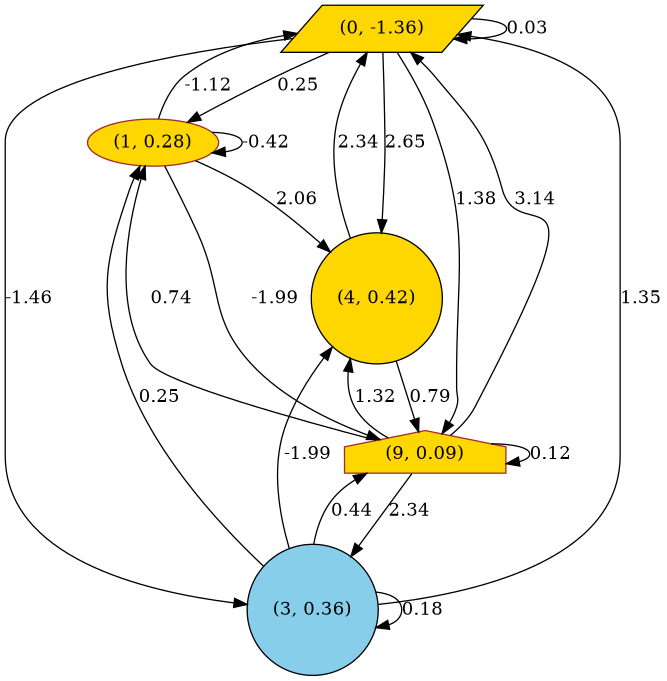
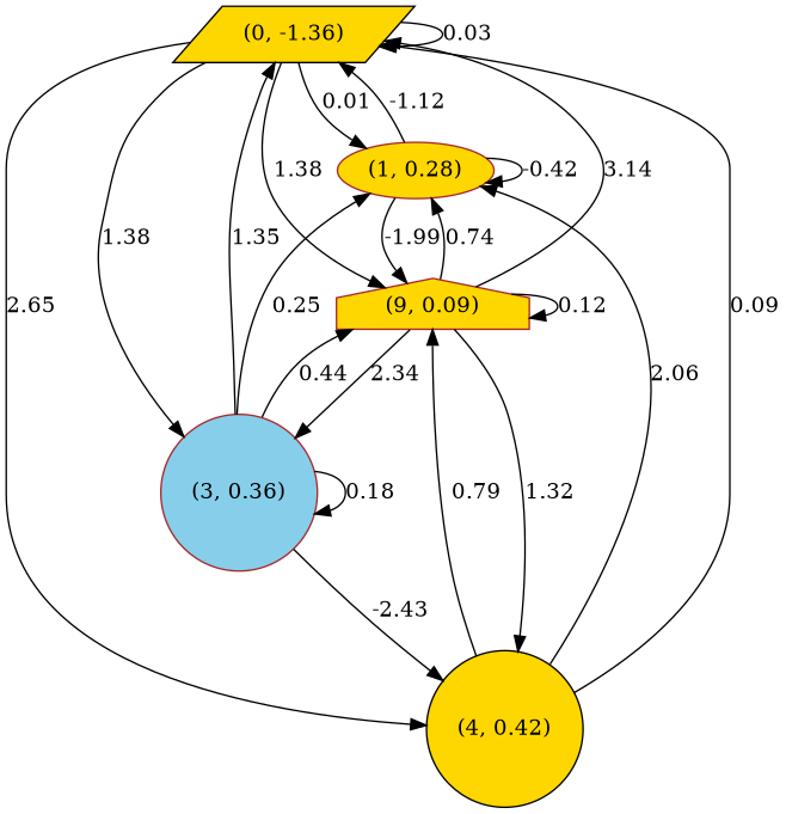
  digraph {
    fontname="DejaVu Serif"
    node [color=black fillcolor=gold fontname="DejaVu Serif" shape=circle style=filled]
    edge [fontname="DejaVu Serif"]
    n1 [label="(0, -1.36)" shape=parallelogram]
    n2 [color=brown label="(1, 0.28)" shape=ellipse]
    n3 [color=brown label="(9, 0.09)" shape=house]
-   n4 [fillcolor=skyblue label="(3, 0.36)"]
+   n4 [color=brown fillcolor=skyblue label="(3, 0.36)"]
    n5 [label="(4, 0.42)"]
    n1 -> n1 [label=0.03]
-   n1 -> n2 [label=0.25]
+   n1 -> n2 [label=0.01]
    n1 -> n3 [label=1.38]
-   n1 -> n4 [label=-1.46]
+   n1 -> n4 [label=1.38]
    n1 -> n5 [label=2.65]
    n2 -> n1 [label=-1.12]
    n2 -> n2 [label=-0.42]
    n2 -> n3 [label=-1.99]
-   n2 -> n5 [label=2.06]
+   n5 -> n2 [label=2.06]
    n3 -> n1 [label=3.14]
    n3 -> n2 [label=0.74]
    n3 -> n3 [label=0.12]
    n3 -> n4 [label=2.34]
    n3 -> n5 [label=1.32]
    n4 -> n1 [label=1.35]
    n4 -> n2 [label=0.25]
    n4 -> n3 [label=0.44]
    n4 -> n4 [label=0.18]
-   n4 -> n5 [label=-1.99]
-   n5 -> n1 [label=2.34]
+   n4 -> n5 [label=-2.43]
+   n5 -> n1 [label=0.09]
    n5 -> n3 [label=0.79]
  }
